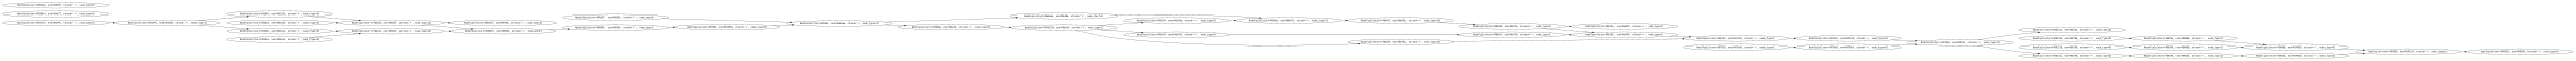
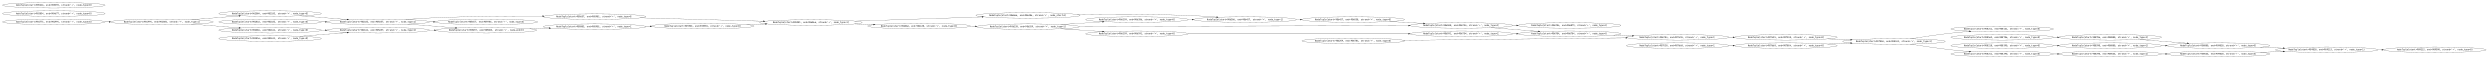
  strict digraph {
    fontname="JetBrains Mono"
    rankdir=LR
    node [fontname="JetBrains Mono" scores="[73.832857096529992, 316.24985770717484, 93.692156236005601]"]
    edge [fontname="JetBrains Mono"]
    "NodeTuple(start=906386, end=906457, strand='+', node_type=1)" [scores="[316.24985770717484, 93.692156236005601]"]
    n2 [label="NodeTuple(start=906457, end=906558, strand='+', node_type=0)" scores="[12.5277977906047, 25.925363804530601, 16.630992502597202]"]
    "NodeTuple(start=906588, end=906704, strand='+', node_type=1)" [scores="[316.24985770717484, 93.692156236005601, 32.314693366419604]"]
    "NodeTuple(start=906704, end=906784, strand='+', node_type=0)" [scores="[10.35969841116, 15.832283239408, 10.156331299295999]"]
    "NodeTuple(start=906784, end=907455, strand='+', node_type=1)" [scores="[73.832857096529992, 87.539451574302007, 316.24985770717484, 93.692156236005601]"]
    "NodeTuple(start=907455, end=907530, strand='+', node_type=0)" [scores="[1.8129472219530001, 3.8615511033750001, 14.842765536945, 9.5215605930899994]"]
    "NodeTuple(start=907668, end=907804, strand='+', node_type=0)" [scores="[7.0022793341199998, 26.914881506993598, 17.2657632088032]"]
    "NodeTuple(start=907530, end=907668, strand='+', node_type=1)"
    "NodeTuple(start=907804, end=908241, strand='+', node_type=1)"
    "NodeTuple(start=908241, end=908461, strand='+', node_type=0)" [scores="[1.699082485485, 27.929911073064002]"]
    "NodeTuple(start=908241, end=908390, strand='+', node_type=0)" [scores="[1.699082485485, 29.487627533397401]"]
    "NodeTuple(start=908390, end=908566, strand='+', node_type=1)" [scores="[316.24985770717484]"]
    "NodeTuple(start=905657, end=905981, strand='+', node_type=0)" [scores="[17.089583509372797, 7.7182380792113996, 63.901755236596202]"]
    "NodeTuple(start=905981, end=906066, strand='+', node_type=1)" [scores="[73.832857096529992, 89.551562941689198, 57.834520677559595, 87.539451574302007, 316.24985770717484]"]
    n15 [label="NodeTuple(start=906066, end=906386, strand='+', node_start=0)" scores="[12.187597559155201, 19.706914706452601, 13.684924207148301]"]
    "NodeTuple(start=906066, end=906138, strand='+', node_type=0)" [scores="[3.7070890592399994, 9.3237285700440005, 14.2490549154672]"]
    "NodeTuple(start=906704, end=906873, strand='+', node_type=0)" [scores="[19.786895575814899]"]
    "NodeTuple(start=901994, end=902084, strand='+', node_type=1)" [scores="[65.360161491987199, 57.834520677559595, 106.63241223371222, 76.558538713045209]"]
    "NodeTuple(start=902084, end=902611, strand='+', node_type=0)" [scores="[25.483940131332698, 53.917166361818801]"]
    n20 [label="NodeTuple(start=962084, end=902183, strand='+', node_type=0)" scores="[14.840954100244799, 19.228795648702203]"]
    "NodeTuple(start=902611, end=905657, strand='+', node_type=1)" [scores="[89.551562941689198, 57.834520677559595]"]
    "NodeTuple(start=902183, end=905657, strand='+', node_type=1)" [scores="[65.360161491987199, 73.832857096529992, 106.63241223371222]"]
    "NodeTuple(start=901771, end=901994, strand='+', node_type=0)" [scores="[23.501861348413801, 33.429623882369597, 22.641372351226401, 7.737059622416]"]
    n24 [label="NodeTuple(start=905657, end=905803, strand='+', node_end=0)" scores="[17.089583509372797, 12.690630553671001, 7.5171528145699993, 10.1668181877812, 7.0600669054545993]"]
    n25 [label="NodeTuple(start=903854, end=904677, strand='+', node_type=0)" scores="[160.62442544072562]"]
    "NodeTuple(start=906138, end=906259, strand='+', node_type=1)" [scores="[73.832857096529992, 87.539451574302007, 316.24985770717484]"]
    "NodeTuple(start=906259, end=906386, strand='+', node_type=0)" [scores="[12.187597559155201, 25.1337496425602]"]
    "NodeTuple(start=906259, end=906784, strand='+', node_type=0)" [scores="[27.030857723624997]"]
    "NodeTuple(start=906259, end=906591, strand='+', node_type=0)" [scores="[42.992748406314]"]
    "NodeTuple(start=906591, end=906704, strand='+', node_type=1)" [scores="[87.539451574302007]"]
    "NodeTuple(start=908563, end=908706, strand='+', node_type=0)" [scores="[24.138799965201599, 37.0469246973826, 24.138799965201599, 37.0469246973826]"]
    "NodeTuple(start=908706, end=908880, strand='+', node_type=1)" [scores="[129.79377114257821, 39.108598393233599]"]
    "NodeTuple(start=908880, end=909020, strand='+', node_type=0)" [scores="[14.969798428032, 3.8166336740664, 36.269716486948006]"]
    "NodeTuple(start=905901, end=905981, strand='+', node_type=0)" [scores="[7.7182380792113996, 4.1189878436000003, 5.5708592809760002, 3.868529811208, 10.35969841116]"]
    "NodeTuple(start=909020, end=909213, strand='+', node_type=1)" [scores="[316.24985770717484, 129.79377114257821, 78.60314590587079]"]
    "NodeTuple(start=909213, end=909590, strand='+', node_type=0)" [scores="[56.477129958247602, 66.297686065020997, 36.226633259796195]"]
    "NodeTuple(start=908218, end=908390, strand='+', node_type=0)" [scores="[12.156685035915201]"]
    "NodeTuple(start=908390, end=908880, strand='+', node_type=1)" [scores="[15.973318709981601]"]
    "NodeTuple(start=905803, end=905901, strand='+', node_type=1)" [scores="[73.832857096529992, 89.551562941689198, 57.834520677559595, 87.539451574302007]"]
    "NodeTuple(start=905657, end=905986, strand='+', node_type=0)" [scores="[17.089583509372797, 63.901755236596202]"]
    "NodeTuple(start=908566, end=909020, strand='+', node_type=0)" [scores="[42.376512646074595, 89.8482073836404]"]
    "NodeTuple(start=901816, end=902183, strand='+', node_type=0)" [scores="[18.895856732515]"]
    "NodeTuple(start=905216, end=905359, strand='+', node_type=0)" [scores="[45.867405552911798]"]
    "NodeTuple(start=901816, end=902611, strand='+', node_type=0)" [scores="[68.8700558100942, 54.1069707664794]"]
    "NodeTuple(start=906386, end=906457, strand='+', node_type=1)" -> n2
    n2 -> "NodeTuple(start=906588, end=906704, strand='+', node_type=1)"
    "NodeTuple(start=906588, end=906704, strand='+', node_type=1)" -> "NodeTuple(start=906704, end=906784, strand='+', node_type=0)"
    "NodeTuple(start=906588, end=906704, strand='+', node_type=1)" -> "NodeTuple(start=906704, end=906873, strand='+', node_type=0)"
    "NodeTuple(start=906704, end=906784, strand='+', node_type=0)" -> "NodeTuple(start=906784, end=907455, strand='+', node_type=1)"
    "NodeTuple(start=906784, end=907455, strand='+', node_type=1)" -> "NodeTuple(start=907455, end=907530, strand='+', node_type=0)"
    "NodeTuple(start=907455, end=907530, strand='+', node_type=0)" -> "NodeTuple(start=907804, end=908241, strand='+', node_type=1)"
    "NodeTuple(start=907668, end=907804, strand='+', node_type=0)" -> "NodeTuple(start=907804, end=908241, strand='+', node_type=1)"
    "NodeTuple(start=907530, end=907668, strand='+', node_type=1)" -> "NodeTuple(start=907668, end=907804, strand='+', node_type=0)"
    "NodeTuple(start=907804, end=908241, strand='+', node_type=1)" -> "NodeTuple(start=908241, end=908461, strand='+', node_type=0)"
    "NodeTuple(start=907804, end=908241, strand='+', node_type=1)" -> "NodeTuple(start=908241, end=908390, strand='+', node_type=0)"
    "NodeTuple(start=908241, end=908390, strand='+', node_type=0)" -> "NodeTuple(start=908390, end=908566, strand='+', node_type=1)"
    "NodeTuple(start=908390, end=908566, strand='+', node_type=1)" -> "NodeTuple(start=908566, end=909020, strand='+', node_type=0)"
    "NodeTuple(start=905657, end=905981, strand='+', node_type=0)" -> "NodeTuple(start=905981, end=906066, strand='+', node_type=1)"
    "NodeTuple(start=905981, end=906066, strand='+', node_type=1)" -> n15
    "NodeTuple(start=905981, end=906066, strand='+', node_type=1)" -> "NodeTuple(start=906066, end=906138, strand='+', node_type=0)"
    n15 -> "NodeTuple(start=906386, end=906457, strand='+', node_type=1)"
    "NodeTuple(start=906066, end=906138, strand='+', node_type=0)" -> "NodeTuple(start=906138, end=906259, strand='+', node_type=1)"
    "NodeTuple(start=901994, end=902084, strand='+', node_type=1)" -> "NodeTuple(start=902084, end=902611, strand='+', node_type=0)"
    "NodeTuple(start=901994, end=902084, strand='+', node_type=1)" -> n20
    "NodeTuple(start=902084, end=902611, strand='+', node_type=0)" -> "NodeTuple(start=902611, end=905657, strand='+', node_type=1)"
    n20 -> "NodeTuple(start=902183, end=905657, strand='+', node_type=1)"
    "NodeTuple(start=902611, end=905657, strand='+', node_type=1)" -> n24
+   "NodeTuple(start=902183, end=905657, strand='+', node_type=1)" -> "NodeTuple(start=905657, end=905981, strand='+', node_type=0)"
    "NodeTuple(start=902183, end=905657, strand='+', node_type=1)" -> n24
    "NodeTuple(start=902183, end=905657, strand='+', node_type=1)" -> "NodeTuple(start=905657, end=905986, strand='+', node_type=0)"
    "NodeTuple(start=901771, end=901994, strand='+', node_type=0)" -> "NodeTuple(start=901994, end=902084, strand='+', node_type=1)"
    n24 -> "NodeTuple(start=905803, end=905901, strand='+', node_type=1)"
    "NodeTuple(start=906138, end=906259, strand='+', node_type=1)" -> "NodeTuple(start=906259, end=906386, strand='+', node_type=0)"
-   "NodeTuple(start=906138, end=906259, strand='+', node_type=1)" -> "NodeTuple(start=906259, end=906784, strand='+', node_type=0)"
+   "NodeTuple(start=906138, end=906259, strand='+', node_type=1)" -> "NodeTuple(start=906588, end=906704, strand='+', node_type=1)"
    "NodeTuple(start=906138, end=906259, strand='+', node_type=1)" -> "NodeTuple(start=906259, end=906591, strand='+', node_type=0)"
    "NodeTuple(start=906259, end=906386, strand='+', node_type=0)" -> "NodeTuple(start=906386, end=906457, strand='+', node_type=1)"
    "NodeTuple(start=906259, end=906784, strand='+', node_type=0)" -> "NodeTuple(start=906784, end=907455, strand='+', node_type=1)"
    "NodeTuple(start=906259, end=906591, strand='+', node_type=0)" -> "NodeTuple(start=906591, end=906704, strand='+', node_type=1)"
    "NodeTuple(start=906591, end=906704, strand='+', node_type=1)" -> "NodeTuple(start=906704, end=906784, strand='+', node_type=0)"
    "NodeTuple(start=908563, end=908706, strand='+', node_type=0)" -> "NodeTuple(start=908706, end=908880, strand='+', node_type=1)"
    "NodeTuple(start=908706, end=908880, strand='+', node_type=1)" -> "NodeTuple(start=908880, end=909020, strand='+', node_type=0)"
    "NodeTuple(start=908880, end=909020, strand='+', node_type=0)" -> "NodeTuple(start=909020, end=909213, strand='+', node_type=1)"
    "NodeTuple(start=905901, end=905981, strand='+', node_type=0)" -> "NodeTuple(start=905981, end=906066, strand='+', node_type=1)"
    "NodeTuple(start=909020, end=909213, strand='+', node_type=1)" -> "NodeTuple(start=909213, end=909590, strand='+', node_type=0)"
    "NodeTuple(start=908218, end=908390, strand='+', node_type=0)" -> "NodeTuple(start=908390, end=908880, strand='+', node_type=1)"
    "NodeTuple(start=908390, end=908880, strand='+', node_type=1)" -> "NodeTuple(start=908880, end=909020, strand='+', node_type=0)"
    "NodeTuple(start=905803, end=905901, strand='+', node_type=1)" -> "NodeTuple(start=905901, end=905981, strand='+', node_type=0)"
    "NodeTuple(start=908566, end=909020, strand='+', node_type=0)" -> "NodeTuple(start=909020, end=909213, strand='+', node_type=1)"
    "NodeTuple(start=901816, end=902183, strand='+', node_type=0)" -> "NodeTuple(start=902183, end=905657, strand='+', node_type=1)"
    "NodeTuple(start=901816, end=902611, strand='+', node_type=0)" -> "NodeTuple(start=902611, end=905657, strand='+', node_type=1)"
  }
